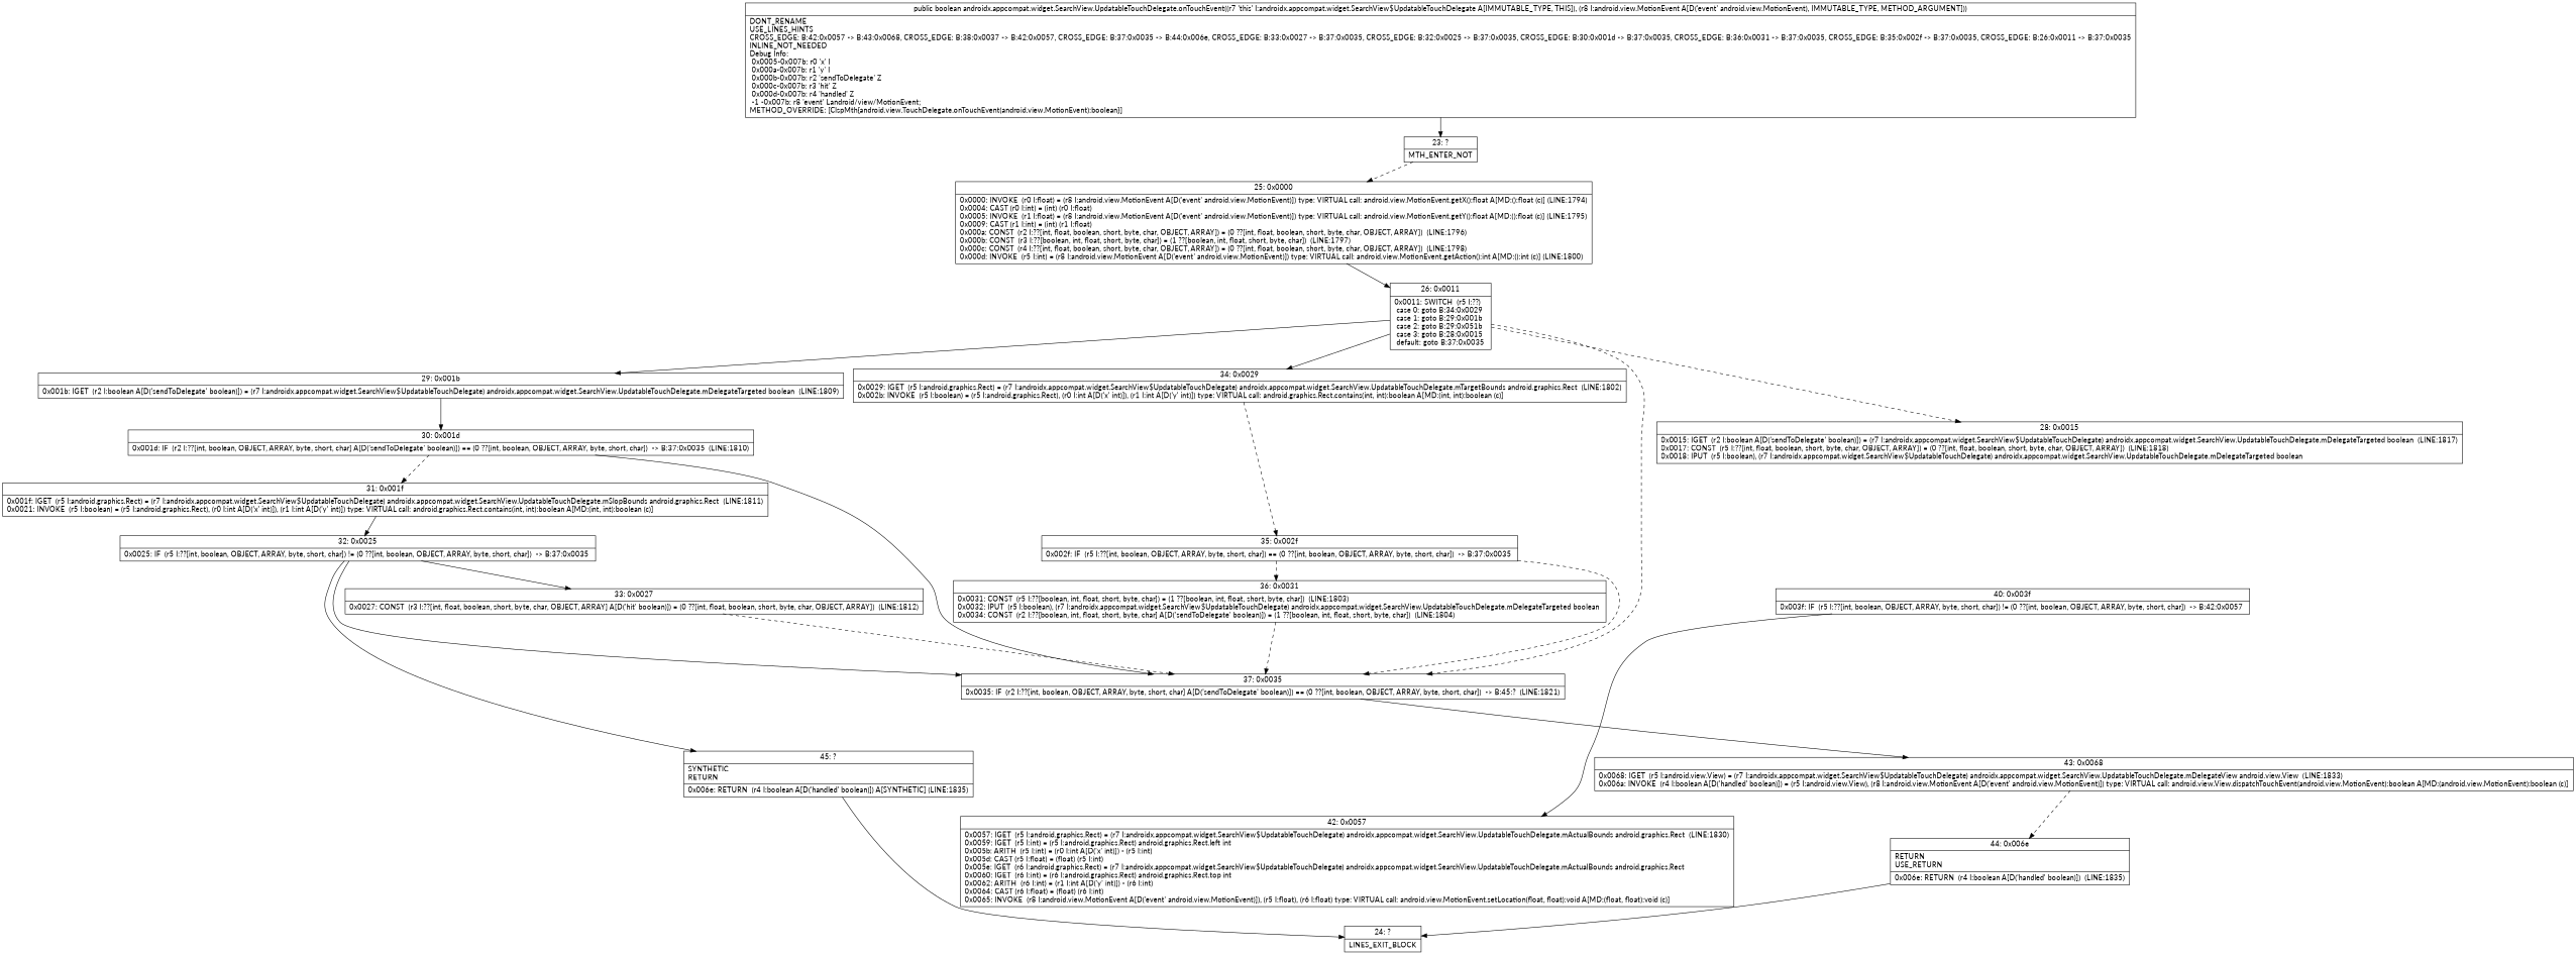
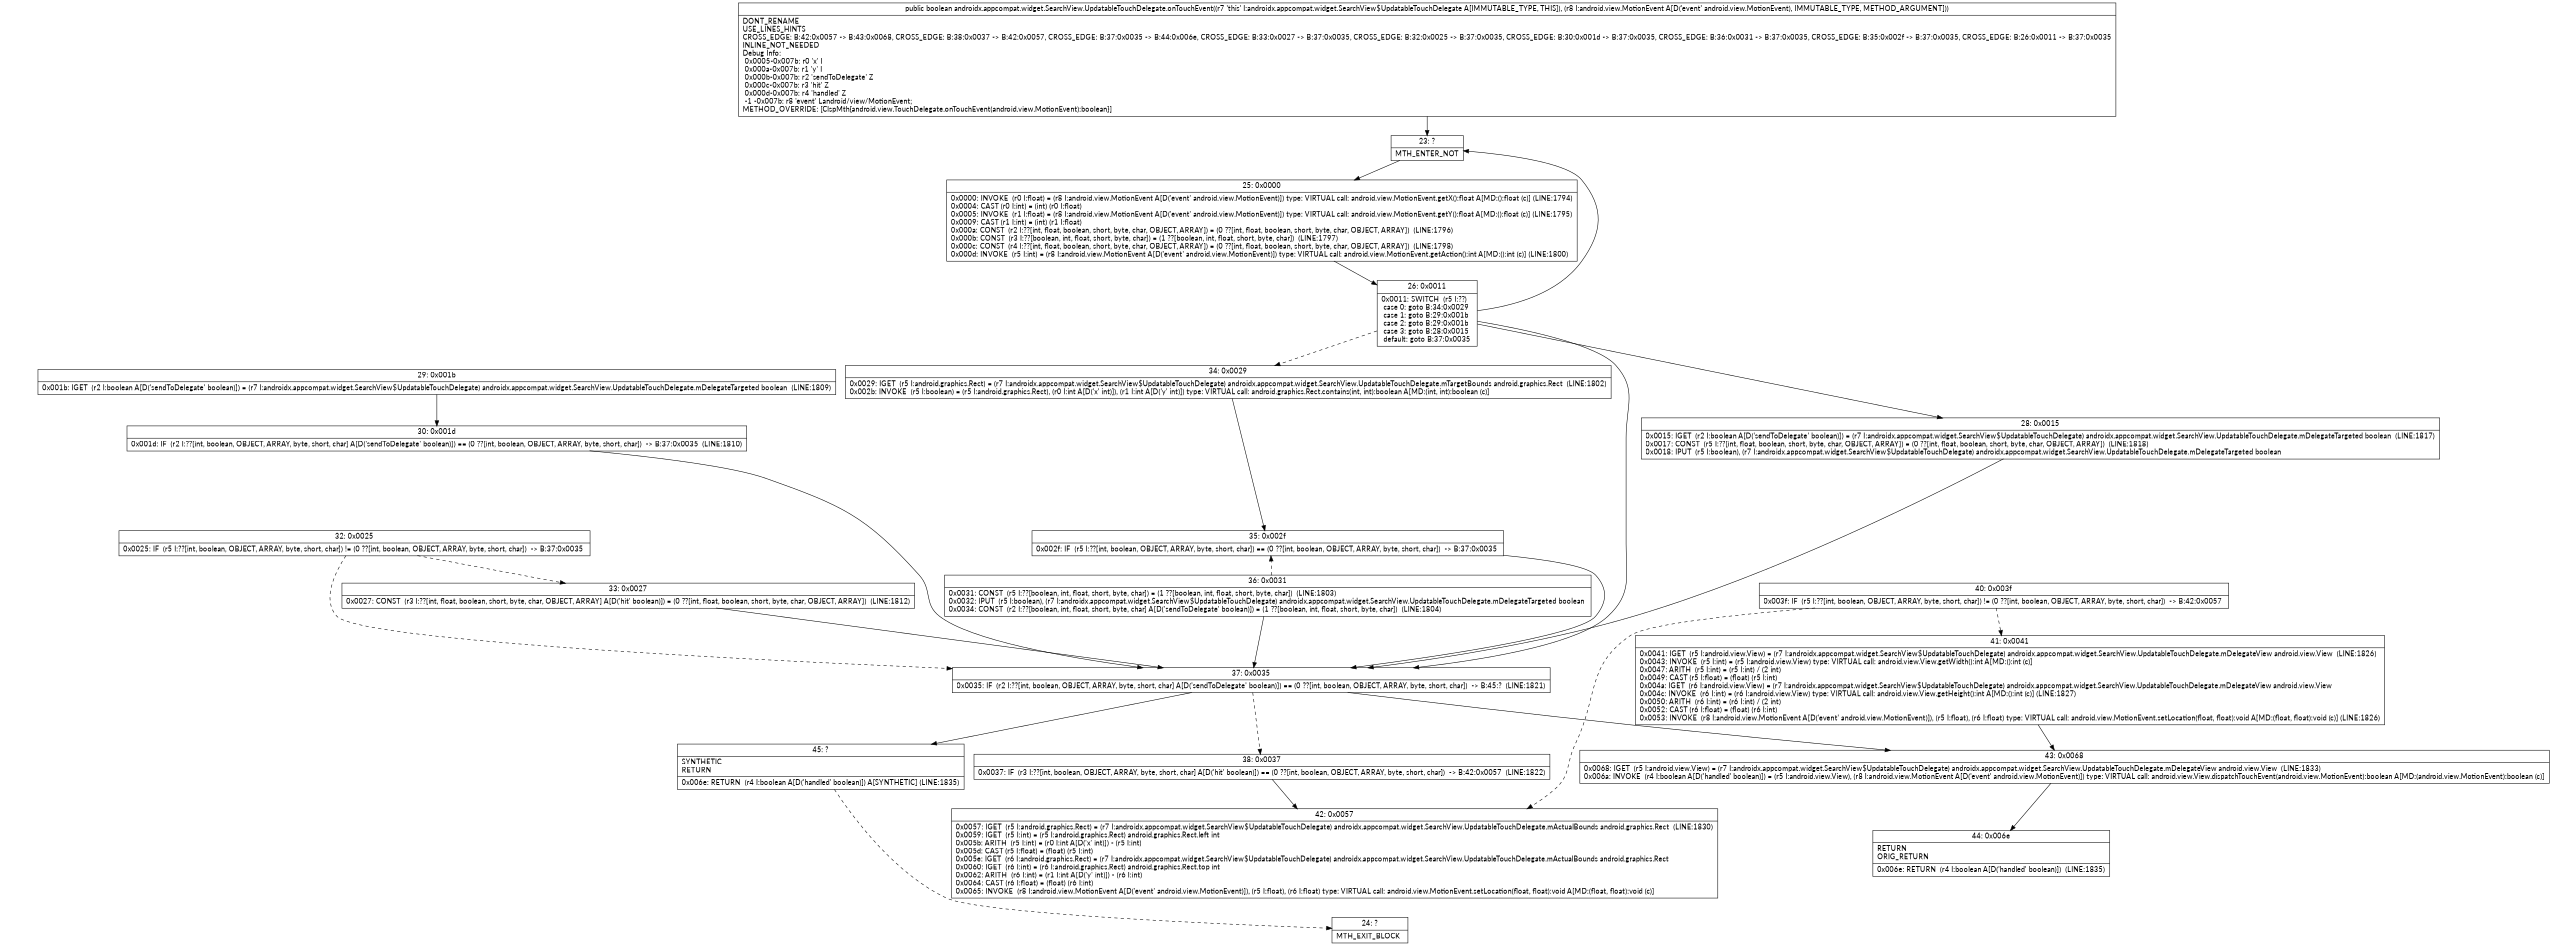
  digraph {
    fontname=Lato
    node [fontname=Lato shape=record]
    edge [fontname=Lato]
    n1 [label="{23\:\ ?|MTH_ENTER_NOT\l}"]
    n2 [label="{25\:\ 0x0000|0x0000: INVOKE  (r0 I:float) = (r8 I:android.view.MotionEvent A[D('event' android.view.MotionEvent)]) type: VIRTUAL call: android.view.MotionEvent.getX():float A[MD:():float (c)] (LINE:1794)\l0x0004: CAST (r0 I:int) = (int) (r0 I:float) \l0x0005: INVOKE  (r1 I:float) = (r8 I:android.view.MotionEvent A[D('event' android.view.MotionEvent)]) type: VIRTUAL call: android.view.MotionEvent.getY():float A[MD:():float (c)] (LINE:1795)\l0x0009: CAST (r1 I:int) = (int) (r1 I:float) \l0x000a: CONST  (r2 I:??[int, float, boolean, short, byte, char, OBJECT, ARRAY]) = (0 ??[int, float, boolean, short, byte, char, OBJECT, ARRAY])  (LINE:1796)\l0x000b: CONST  (r3 I:??[boolean, int, float, short, byte, char]) = (1 ??[boolean, int, float, short, byte, char])  (LINE:1797)\l0x000c: CONST  (r4 I:??[int, float, boolean, short, byte, char, OBJECT, ARRAY]) = (0 ??[int, float, boolean, short, byte, char, OBJECT, ARRAY])  (LINE:1798)\l0x000d: INVOKE  (r5 I:int) = (r8 I:android.view.MotionEvent A[D('event' android.view.MotionEvent)]) type: VIRTUAL call: android.view.MotionEvent.getAction():int A[MD:():int (c)] (LINE:1800)\l}"]
-   n3 [label="{26\:\ 0x0011|0x0011: SWITCH  (r5 I:??)\l case 0: goto B:34:0x0029\l case 1: goto B:29:0x001b\l case 2: goto B:29:0x051b\l case 3: goto B:28:0x0015\l default: goto B:37:0x0035 \l}"]
+   n3 [label="{26\:\ 0x0011|0x0011: SWITCH  (r5 I:??)\l case 0: goto B:34:0x0029\l case 1: goto B:29:0x001b\l case 2: goto B:29:0x001b\l case 3: goto B:28:0x0015\l default: goto B:37:0x0035 \l}"]
    n4 [label="{28\:\ 0x0015|0x0015: IGET  (r2 I:boolean A[D('sendToDelegate' boolean)]) = (r7 I:androidx.appcompat.widget.SearchView$UpdatableTouchDelegate) androidx.appcompat.widget.SearchView.UpdatableTouchDelegate.mDelegateTargeted boolean  (LINE:1817)\l0x0017: CONST  (r5 I:??[int, float, boolean, short, byte, char, OBJECT, ARRAY]) = (0 ??[int, float, boolean, short, byte, char, OBJECT, ARRAY])  (LINE:1818)\l0x0018: IPUT  (r5 I:boolean), (r7 I:androidx.appcompat.widget.SearchView$UpdatableTouchDelegate) androidx.appcompat.widget.SearchView.UpdatableTouchDelegate.mDelegateTargeted boolean \l}"]
    n5 [label="{29\:\ 0x001b|0x001b: IGET  (r2 I:boolean A[D('sendToDelegate' boolean)]) = (r7 I:androidx.appcompat.widget.SearchView$UpdatableTouchDelegate) androidx.appcompat.widget.SearchView.UpdatableTouchDelegate.mDelegateTargeted boolean  (LINE:1809)\l}"]
    n6 [label="{34\:\ 0x0029|0x0029: IGET  (r5 I:android.graphics.Rect) = (r7 I:androidx.appcompat.widget.SearchView$UpdatableTouchDelegate) androidx.appcompat.widget.SearchView.UpdatableTouchDelegate.mTargetBounds android.graphics.Rect  (LINE:1802)\l0x002b: INVOKE  (r5 I:boolean) = (r5 I:android.graphics.Rect), (r0 I:int A[D('x' int)]), (r1 I:int A[D('y' int)]) type: VIRTUAL call: android.graphics.Rect.contains(int, int):boolean A[MD:(int, int):boolean (c)]\l}"]
    n7 [label="{37\:\ 0x0035|0x0035: IF  (r2 I:??[int, boolean, OBJECT, ARRAY, byte, short, char] A[D('sendToDelegate' boolean)]) == (0 ??[int, boolean, OBJECT, ARRAY, byte, short, char])  \-\> B:45:?  (LINE:1821)\l}"]
    n8 [label="{30\:\ 0x001d|0x001d: IF  (r2 I:??[int, boolean, OBJECT, ARRAY, byte, short, char] A[D('sendToDelegate' boolean)]) == (0 ??[int, boolean, OBJECT, ARRAY, byte, short, char])  \-\> B:37:0x0035  (LINE:1810)\l}"]
    n9 [label="{35\:\ 0x002f|0x002f: IF  (r5 I:??[int, boolean, OBJECT, ARRAY, byte, short, char]) == (0 ??[int, boolean, OBJECT, ARRAY, byte, short, char])  \-\> B:37:0x0035 \l}"]
+   n10 [label="{38\:\ 0x0037|0x0037: IF  (r3 I:??[int, boolean, OBJECT, ARRAY, byte, short, char] A[D('hit' boolean)]) == (0 ??[int, boolean, OBJECT, ARRAY, byte, short, char])  \-\> B:42:0x0057  (LINE:1822)\l}"]
    n11 [label="{45\:\ ?|SYNTHETIC\lRETURN\l|0x006e: RETURN  (r4 I:boolean A[D('handled' boolean)]) A[SYNTHETIC] (LINE:1835)\l}"]
    n12 [label="{43\:\ 0x0068|0x0068: IGET  (r5 I:android.view.View) = (r7 I:androidx.appcompat.widget.SearchView$UpdatableTouchDelegate) androidx.appcompat.widget.SearchView.UpdatableTouchDelegate.mDelegateView android.view.View  (LINE:1833)\l0x006a: INVOKE  (r4 I:boolean A[D('handled' boolean)]) = (r5 I:android.view.View), (r8 I:android.view.MotionEvent A[D('event' android.view.MotionEvent)]) type: VIRTUAL call: android.view.View.dispatchTouchEvent(android.view.MotionEvent):boolean A[MD:(android.view.MotionEvent):boolean (c)]\l}"]
-   n13 [label="{31\:\ 0x001f|0x001f: IGET  (r5 I:android.graphics.Rect) = (r7 I:androidx.appcompat.widget.SearchView$UpdatableTouchDelegate) androidx.appcompat.widget.SearchView.UpdatableTouchDelegate.mSlopBounds android.graphics.Rect  (LINE:1811)\l0x0021: INVOKE  (r5 I:boolean) = (r5 I:android.graphics.Rect), (r0 I:int A[D('x' int)]), (r1 I:int A[D('y' int)]) type: VIRTUAL call: android.graphics.Rect.contains(int, int):boolean A[MD:(int, int):boolean (c)]\l}"]
    n14 [label="{32\:\ 0x0025|0x0025: IF  (r5 I:??[int, boolean, OBJECT, ARRAY, byte, short, char]) != (0 ??[int, boolean, OBJECT, ARRAY, byte, short, char])  \-\> B:37:0x0035 \l}"]
    n15 [label="{33\:\ 0x0027|0x0027: CONST  (r3 I:??[int, float, boolean, short, byte, char, OBJECT, ARRAY] A[D('hit' boolean)]) = (0 ??[int, float, boolean, short, byte, char, OBJECT, ARRAY])  (LINE:1812)\l}"]
    n16 [label="{36\:\ 0x0031|0x0031: CONST  (r5 I:??[boolean, int, float, short, byte, char]) = (1 ??[boolean, int, float, short, byte, char])  (LINE:1803)\l0x0032: IPUT  (r5 I:boolean), (r7 I:androidx.appcompat.widget.SearchView$UpdatableTouchDelegate) androidx.appcompat.widget.SearchView.UpdatableTouchDelegate.mDelegateTargeted boolean \l0x0034: CONST  (r2 I:??[boolean, int, float, short, byte, char] A[D('sendToDelegate' boolean)]) = (1 ??[boolean, int, float, short, byte, char])  (LINE:1804)\l}"]
    n17 [label="{42\:\ 0x0057|0x0057: IGET  (r5 I:android.graphics.Rect) = (r7 I:androidx.appcompat.widget.SearchView$UpdatableTouchDelegate) androidx.appcompat.widget.SearchView.UpdatableTouchDelegate.mActualBounds android.graphics.Rect  (LINE:1830)\l0x0059: IGET  (r5 I:int) = (r5 I:android.graphics.Rect) android.graphics.Rect.left int \l0x005b: ARITH  (r5 I:int) = (r0 I:int A[D('x' int)]) \- (r5 I:int) \l0x005d: CAST (r5 I:float) = (float) (r5 I:int) \l0x005e: IGET  (r6 I:android.graphics.Rect) = (r7 I:androidx.appcompat.widget.SearchView$UpdatableTouchDelegate) androidx.appcompat.widget.SearchView.UpdatableTouchDelegate.mActualBounds android.graphics.Rect \l0x0060: IGET  (r6 I:int) = (r6 I:android.graphics.Rect) android.graphics.Rect.top int \l0x0062: ARITH  (r6 I:int) = (r1 I:int A[D('y' int)]) \- (r6 I:int) \l0x0064: CAST (r6 I:float) = (float) (r6 I:int) \l0x0065: INVOKE  (r8 I:android.view.MotionEvent A[D('event' android.view.MotionEvent)]), (r5 I:float), (r6 I:float) type: VIRTUAL call: android.view.MotionEvent.setLocation(float, float):void A[MD:(float, float):void (c)]\l}"]
-   n18 [label="{24\:\ ?|LINES_EXIT_BLOCK\l}"]
+   n18 [label="{24\:\ ?|MTH_EXIT_BLOCK\l}"]
    n19 [label="{40\:\ 0x003f|0x003f: IF  (r5 I:??[int, boolean, OBJECT, ARRAY, byte, short, char]) != (0 ??[int, boolean, OBJECT, ARRAY, byte, short, char])  \-\> B:42:0x0057 \l}"]
-   n21 [label="{44\:\ 0x006e|RETURN\lUSE_RETURN\l|0x006e: RETURN  (r4 I:boolean A[D('handled' boolean)])  (LINE:1835)\l}"]
+   n20 [label="{41\:\ 0x0041|0x0041: IGET  (r5 I:android.view.View) = (r7 I:androidx.appcompat.widget.SearchView$UpdatableTouchDelegate) androidx.appcompat.widget.SearchView.UpdatableTouchDelegate.mDelegateView android.view.View  (LINE:1826)\l0x0043: INVOKE  (r5 I:int) = (r5 I:android.view.View) type: VIRTUAL call: android.view.View.getWidth():int A[MD:():int (c)]\l0x0047: ARITH  (r5 I:int) = (r5 I:int) \/ (2 int) \l0x0049: CAST (r5 I:float) = (float) (r5 I:int) \l0x004a: IGET  (r6 I:android.view.View) = (r7 I:androidx.appcompat.widget.SearchView$UpdatableTouchDelegate) androidx.appcompat.widget.SearchView.UpdatableTouchDelegate.mDelegateView android.view.View \l0x004c: INVOKE  (r6 I:int) = (r6 I:android.view.View) type: VIRTUAL call: android.view.View.getHeight():int A[MD:():int (c)] (LINE:1827)\l0x0050: ARITH  (r6 I:int) = (r6 I:int) \/ (2 int) \l0x0052: CAST (r6 I:float) = (float) (r6 I:int) \l0x0053: INVOKE  (r8 I:android.view.MotionEvent A[D('event' android.view.MotionEvent)]), (r5 I:float), (r6 I:float) type: VIRTUAL call: android.view.MotionEvent.setLocation(float, float):void A[MD:(float, float):void (c)] (LINE:1826)\l}"]
+   n21 [label="{44\:\ 0x006e|RETURN\lORIG_RETURN\l|0x006e: RETURN  (r4 I:boolean A[D('handled' boolean)])  (LINE:1835)\l}"]
    n22 [label="{public boolean androidx.appcompat.widget.SearchView.UpdatableTouchDelegate.onTouchEvent((r7 'this' I:androidx.appcompat.widget.SearchView$UpdatableTouchDelegate A[IMMUTABLE_TYPE, THIS]), (r8 I:android.view.MotionEvent A[D('event' android.view.MotionEvent), IMMUTABLE_TYPE, METHOD_ARGUMENT]))  | DONT_RENAME\lUSE_LINES_HINTS\lCROSS_EDGE: B:42:0x0057 \-\> B:43:0x0068, CROSS_EDGE: B:38:0x0037 \-\> B:42:0x0057, CROSS_EDGE: B:37:0x0035 \-\> B:44:0x006e, CROSS_EDGE: B:33:0x0027 \-\> B:37:0x0035, CROSS_EDGE: B:32:0x0025 \-\> B:37:0x0035, CROSS_EDGE: B:30:0x001d \-\> B:37:0x0035, CROSS_EDGE: B:36:0x0031 \-\> B:37:0x0035, CROSS_EDGE: B:35:0x002f \-\> B:37:0x0035, CROSS_EDGE: B:26:0x0011 \-\> B:37:0x0035\lINLINE_NOT_NEEDED\lDebug Info:\l  0x0005\-0x007b: r0 'x' I\l  0x000a\-0x007b: r1 'y' I\l  0x000b\-0x007b: r2 'sendToDelegate' Z\l  0x000c\-0x007b: r3 'hit' Z\l  0x000d\-0x007b: r4 'handled' Z\l  \-1 \-0x007b: r8 'event' Landroid\/view\/MotionEvent;\lMETHOD_OVERRIDE: [ClspMth\{android.view.TouchDelegate.onTouchEvent(android.view.MotionEvent):boolean\}]\l}"]
-   n1 -> n2 [style=dashed]
+   n1 -> n2
    n2 -> n3
-   n3 -> n4 [style=dashed]
-   n3 -> n5
-   n3 -> n6
-   n3 -> n7 [style=dashed]
+   n3 -> n4
+   n3 -> n1
+   n3 -> n6 [style=dashed]
+   n3 -> n7
+   n4 -> n7
    n5 -> n8
-   n6 -> n9 [style=dashed]
-   n14 -> n11
+   n6 -> n9
+   n7 -> n10 [style=dashed]
+   n7 -> n11
    n7 -> n12
    n8 -> n7
-   n8 -> n13 [style=dashed]
-   n9 -> n7 [style=dashed]
-   n9 -> n16 [style=dashed]
-   n11 -> n18
-   n12 -> n21 [style=dashed]
-   n13 -> n14
-   n14 -> n7
-   n14 -> n15 [style=solid]
-   n15 -> n7 [style=dashed]
-   n16 -> n7 [style=dashed]
-   n19 -> n17
-   n21 -> n18
+   n9 -> n7
+   n16 -> n9 [style=dashed]
+   n10 -> n17
+   n11 -> n18 [style=dashed]
+   n12 -> n21
+   n14 -> n7 [style=dashed]
+   n14 -> n15 [style=dashed]
+   n15 -> n7
+   n16 -> n7
+   n19 -> n17 [style=dashed]
+   n19 -> n20 [style=dashed]
+   n20 -> n12
    n22 -> n1
  }
